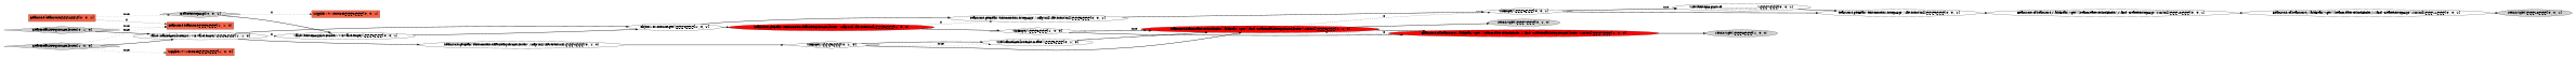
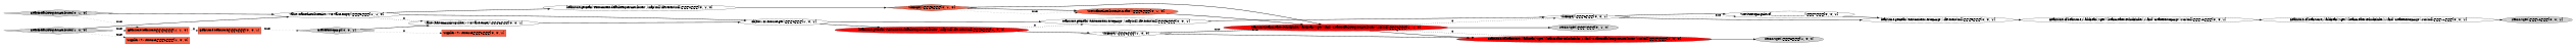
  digraph {
    rankdir=LR
    node [fillcolor=white shape=ellipse style=filled]
    edge [style=bold]
    n1 [fillcolor=tomato label="BeanStore beanStore@@@2@@@['0', '0', '1']" shape=box]
    n2 [fillcolor=lightgray label="createRestOpArgs['0', '0', '1']" shape=diamond]
    n3 [fillcolor=lightgray label="createDefaultRequestAttributes['0', '1', '0']" shape=diamond]
    n4 [fillcolor=tomato label="BeanStore beanStore@@@2@@@['1', '1', '0']" shape=box]
    n5 [label="Value<NamedAttributeList> v = Value.empty()@@@3@@@['1', '1', '0']"]
    n6 [label="beanStore.getBean(\"RestContext.defaultRequestAttributes\",).map(null).ifPresent(null)@@@4@@@['0', '1', '0']"]
    n7 [label="Object r = resource.get()@@@4@@@['1', '0', '1']"]
    n8 [label="Value<RestOpArgList.Builder> v = Value.empty()@@@3@@@['0', '0', '1']"]
    n9 [label="beanStore.getBean(\"RestContext.restOpArgs\",).map(null).ifPresent(null)@@@5@@@['0', '0', '1']"]
    n10 [label="v.isEmpty()@@@6@@@['0', '0', '1']" shape=diamond]
    n11 [label="beanStore.getBean(\"RestContext.restOpArgs\",).ifPresent(null)@@@9@@@['0', '0', '1']"]
    n12 [label="v.set(RestOpArgList.of(,,,,,,,,,,,,,,,,,,,,,,,,,,,,,,,,,,,,,,,,))@@@7@@@['0', '0', '1']"]
-   n13 [label="v.isEmpty()@@@5@@@['0', '1', '0']" shape=diamond]
+   n13 [fillcolor=tomato label="v.isEmpty()@@@5@@@['0', '1', '0']" shape=diamond]
    n14 [fillcolor=red label="beanStore.beanCreateMethodFinder().addBean(,v.get()).find(\"createDefaultRequestAttributes\").run(null)@@@6@@@['1', '1', '0']"]
-   n15 [label="v.set(NamedAttributeList.create())@@@5@@@['0', '1', '0']"]
+   n15 [fillcolor=tomato label="v.set(NamedAttributeList.create())@@@5@@@['0', '1', '0']"]
    n16 [fillcolor=red label="beanStore.getBean(\"RestContext.defaultRequestAttributes\",).map(null).ifPresent(null)@@@5@@@['1', '0', '0']"]
    n17 [label="v.isEmpty()@@@6@@@['1', '0', '0']" shape=diamond]
    n18 [fillcolor=red label="BeanStore.of(beanStore,r).addBean(,v.get()).beanCreateMethodFinder(,r).find(\"createDefaultRequestAttributes\").run(null)@@@7@@@['1', '0', '0']"]
    n19 [fillcolor=lightgray label="return v.get()@@@8@@@['1', '0', '0']"]
    n20 [fillcolor=lightgray label="return v.get()@@@7@@@['0', '1', '0']"]
    n21 [fillcolor=lightgray label="createDefaultRequestAttributes['1', '0', '0']" shape=diamond]
    n22 [fillcolor=tomato label="Supplier<?> resource@@@2@@@['1', '0', '0']" shape=box]
    n23 [label="BeanStore.of(beanStore,r).addBean(,v.get()).beanCreateMethodFinder(,r).find(\"createRestOpArgs\").run(null)@@@11@@@['0', '0', '1']"]
    n24 [fillcolor=lightgray label="return v.get()@@@12@@@['0', '0', '1']"]
    n25 [label="BeanStore.of(beanStore,r).addBean(,v.get()).beanCreateMethodFinder(,r).find(\"createRestOpArgs\").run(null)@@@10@@@['0', '0', '1']"]
    n26 [fillcolor=tomato label="Supplier<?> resource@@@2@@@['0', '0', '1']" shape=box]
    n1 -> n2 [label=true style=dotted]
    n2 -> n8
    n2 -> n26 [label=0 style=dotted]
    n3 -> n4 [label=true style=dotted]
    n3 -> n5
-   n1 -> n4 [label=0 style=dashed]
+   n4 -> n1 [label=0 style=dashed]
    n5 -> n6
    n5 -> n7
    n5 -> n8 [label=0 style=dashed]
    n6 -> n13
    n7 -> n9
    n7 -> n16
    n8 -> n7
    n9 -> n10
    n10 -> n11
    n10 -> n12 [label=true style=dotted]
    n10 -> n12
    n11 -> n25
    n12 -> n11
    n13 -> n14
    n13 -> n15
    n13 -> n15 [label=true style=dotted]
    n14 -> n10 [label=0 style=dashed]
    n14 -> n18
    n14 -> n20
    n15 -> n14
    n16 -> n9 [label=0 style=dashed]
    n16 -> n17
    n17 -> n14 [label=true style=dotted]
    n17 -> n14
    n17 -> n18
    n18 -> n14 [label=0 style=dashed]
    n18 -> n19
    n21 -> n4 [label=true style=dotted]
    n21 -> n5
    n21 -> n22 [label=true style=dotted]
    n23 -> n24
    n25 -> n23
  }
